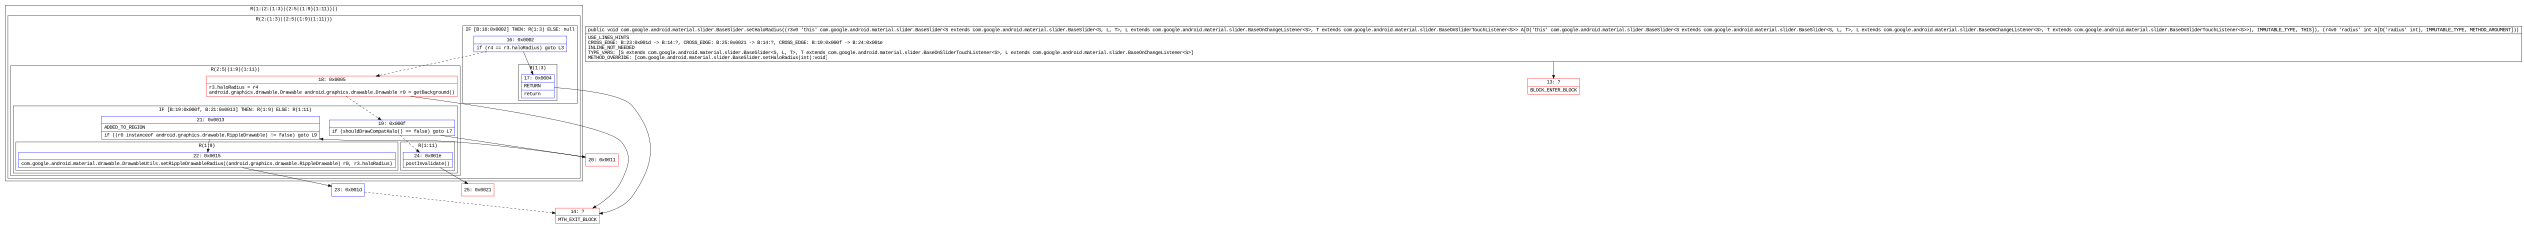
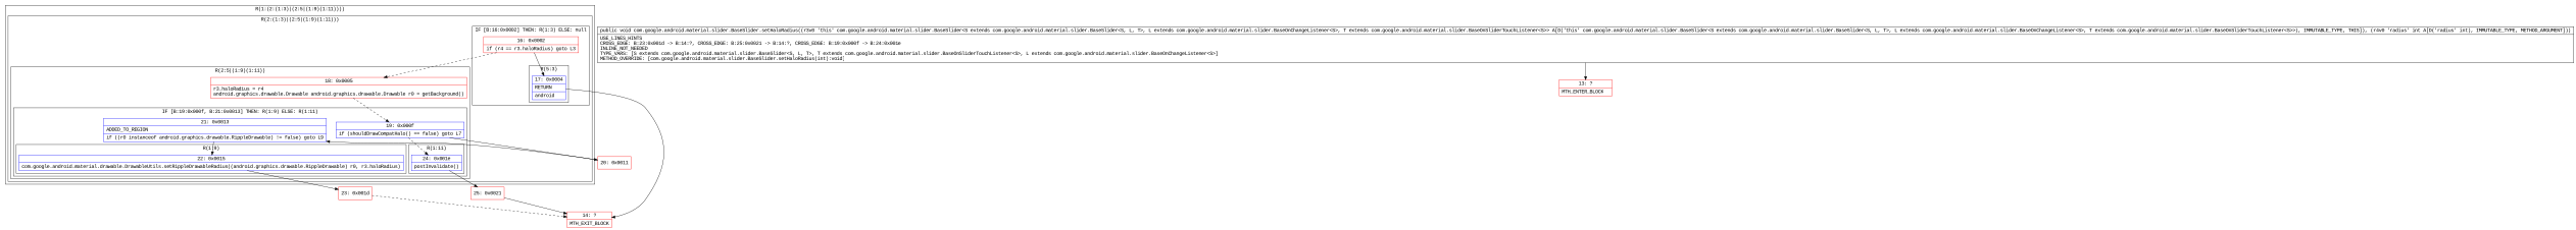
  digraph {
    fontname="Liberation Mono"
    node [color=blue fontname="Liberation Mono" shape=record]
    edge [fontname="Liberation Mono"]
-   n1 [label="{17\:\ 0x0004|RETURN\l|return\l}"]
-   n2 [label="{16\:\ 0x0002|if (r4 == r3.haloRadius) goto L3\l}"]
+   n1 [label="{17\:\ 0x0004|RETURN\l|android\l}"]
+   n2 [color=red label="{16\:\ 0x0002|if (r4 == r3.haloRadius) goto L3\l}"]
    n3 [label="{22\:\ 0x0015|com.google.android.material.drawable.DrawableUtils.setRippleDrawableRadius((android.graphics.drawable.RippleDrawable) r0, r3.haloRadius)\l}"]
    n4 [label="{24\:\ 0x001e|postInvalidate()\l}"]
    n5 [label="{19\:\ 0x000f|if (shouldDrawCompatHalo() == false) goto L7\l}"]
    n6 [label="{21\:\ 0x0013|ADDED_TO_REGION\l|if ((r0 instanceof android.graphics.drawable.RippleDrawable) != false) goto L9\l}"]
    n7 [color=red label="{18\:\ 0x0005|r3.haloRadius = r4\landroid.graphics.drawable.Drawable android.graphics.drawable.Drawable r0 = getBackground()\l}"]
    n8 [color=red label="{14\:\ ?|MTH_EXIT_BLOCK\l}"]
-   n9 [label="{23\:\ 0x001d}"]
+   n9 [color=red label="{23\:\ 0x001d}"]
    n10 [color=red label="{25\:\ 0x0021}"]
    n11 [color=red label="{20\:\ 0x0011}"]
-   n12 [color=red label="{13\:\ ?|BLOCK_ENTER_BLOCK\l}"]
+   n12 [color=red label="{13\:\ ?|MTH_ENTER_BLOCK\l}"]
    n13 [label="{public void com.google.android.material.slider.BaseSlider.setHaloRadius((r3v0 'this' com.google.android.material.slider.BaseSlider\<S extends com.google.android.material.slider.BaseSlider\<S, L, T\>, L extends com.google.android.material.slider.BaseOnChangeListener\<S\>, T extends com.google.android.material.slider.BaseOnSliderTouchListener\<S\>\> A[D('this' com.google.android.material.slider.BaseSlider\<S extends com.google.android.material.slider.BaseSlider\<S, L, T\>, L extends com.google.android.material.slider.BaseOnChangeListener\<S\>, T extends com.google.android.material.slider.BaseOnSliderTouchListener\<S\>\>), IMMUTABLE_TYPE, THIS]), (r4v0 'radius' int A[D('radius' int), IMMUTABLE_TYPE, METHOD_ARGUMENT]))  | USE_LINES_HINTS\lCROSS_EDGE: B:23:0x001d \-\> B:14:?, CROSS_EDGE: B:25:0x0021 \-\> B:14:?, CROSS_EDGE: B:19:0x000f \-\> B:24:0x001e\lINLINE_NOT_NEEDED\lTYPE_VARS: [S extends com.google.android.material.slider.BaseSlider\<S, L, T\>, T extends com.google.android.material.slider.BaseOnSliderTouchListener\<S\>, L extends com.google.android.material.slider.BaseOnChangeListener\<S\>]\lMETHOD_OVERRIDE: [com.google.android.material.slider.BaseSlider.setHaloRadius(int):void]\l}" color=""]
    subgraph cluster_1 {
      label="R(1:(2:(1:3)|(2:5|(1:9)(1:11))))"
      subgraph cluster_2 {
        label="R(2:(1:3)|(2:5|(1:9)(1:11)))"
        subgraph cluster_3 {
          label="IF [B:16:0x0002] THEN: R(1:3) ELSE: null"
          n2
          subgraph cluster_4 {
-           label="R(1:3)"
+           label="R(5:3)"
            n1
          }
        }
        subgraph cluster_5 {
          label="R(2:5|(1:9)(1:11))"
          n7
          subgraph cluster_6 {
            label="IF [B:19:0x000f, B:21:0x0013] THEN: R(1:9) ELSE: R(1:11)"
            n5
            n6
            subgraph cluster_7 {
              label="R(1:9)"
              n3
            }
            subgraph cluster_8 {
              label="R(1:11)"
              n4
            }
          }
        }
      }
    }
    n1 -> n8
    n2 -> n1
    n2 -> n7 [style=dashed]
    n3 -> n9
    n4 -> n10
    n5 -> n4 [style=dashed]
    n5 -> n11
    n6 -> n3
    n7 -> n5 [style=dashed]
    n9 -> n8 [style=dashed]
-   n7 -> n8
+   n10 -> n8
    n11 -> n6
    n13 -> n12
  }
